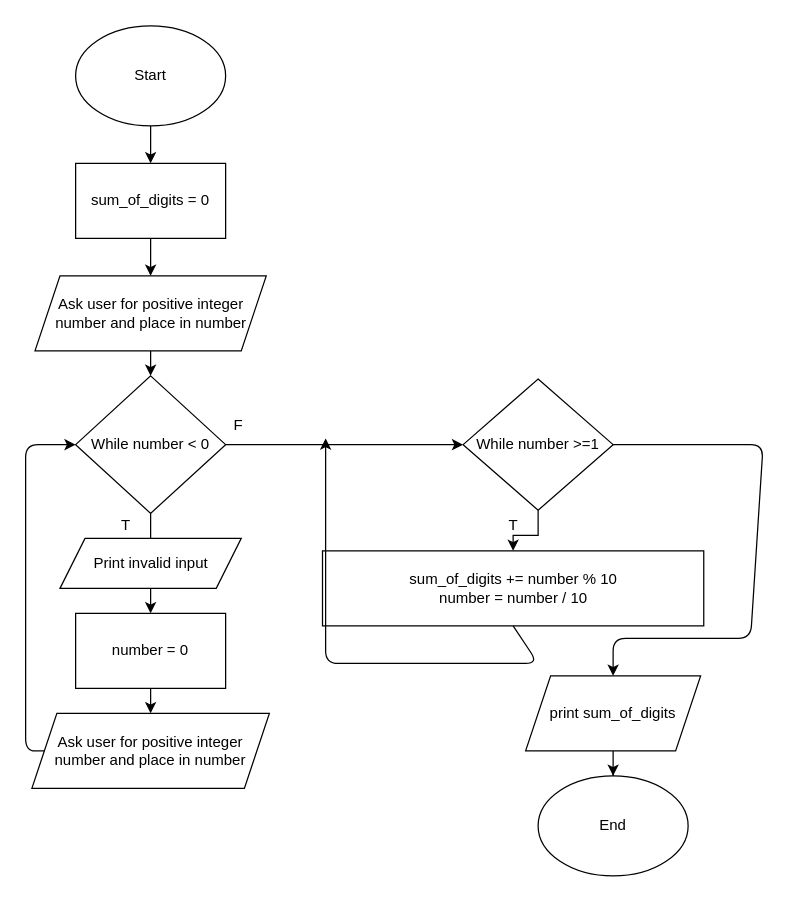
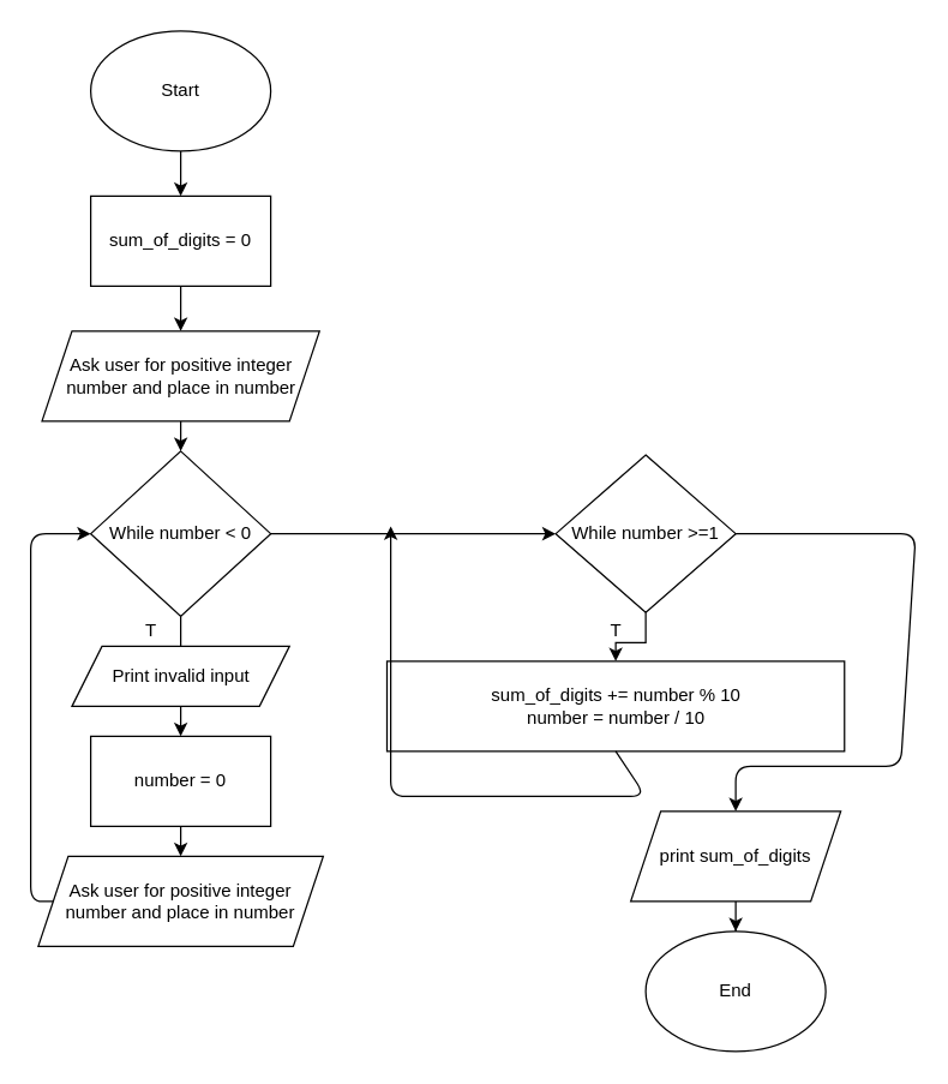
  <mxCell id="0" />
  <mxCell id="1" parent="0" />
  <mxCell id="2" value="Start" style="ellipse;whiteSpace=wrap;html=1;" vertex="1" parent="1"><mxGeometry x="60" y="20" width="120" height="80" as="geometry" /></mxCell>
  <mxCell id="3" value="" style="endArrow=classic;html=1;exitX=0.5;exitY=1;exitDx=0;exitDy=0;" edge="1" parent="1" source="2"><mxGeometry width="50" height="50" relative="1" as="geometry"><mxPoint x="120" y="440" as="sourcePoint" /><mxPoint x="120" y="130" as="targetPoint" /></mxGeometry></mxCell>
  <mxCell id="4" value="Ask user for positive integer number and place in number" style="shape=parallelogram;perimeter=parallelogramPerimeter;whiteSpace=wrap;html=1;fixedSize=1;" vertex="1" parent="1"><mxGeometry x="27.5" y="220" width="185" height="60" as="geometry" /></mxCell>
  <mxCell id="5" value="sum_of_digits = 0" style="rounded=0;whiteSpace=wrap;html=1;" vertex="1" parent="1"><mxGeometry x="60" y="130" width="120" height="60" as="geometry" /></mxCell>
  <mxCell id="6" value="" style="endArrow=classic;html=1;exitX=0.5;exitY=1;exitDx=0;exitDy=0;" edge="1" parent="1" source="5"><mxGeometry width="50" height="50" relative="1" as="geometry"><mxPoint x="120" y="440" as="sourcePoint" /><mxPoint x="120" y="220" as="targetPoint" /></mxGeometry></mxCell>
  <mxCell id="7" value="While number &amp;lt; 0" style="rhombus;whiteSpace=wrap;html=1;" vertex="1" parent="1"><mxGeometry x="60" y="300" width="120" height="110" as="geometry" /></mxCell>
  <mxCell id="8" value="" style="endArrow=classic;html=1;exitX=0.5;exitY=1;exitDx=0;exitDy=0;" edge="1" parent="1" source="4" target="7"><mxGeometry width="50" height="50" relative="1" as="geometry"><mxPoint x="120" y="420" as="sourcePoint" /><mxPoint x="170" y="370" as="targetPoint" /></mxGeometry></mxCell>
  <mxCell id="9" value="Print invalid input" style="shape=parallelogram;perimeter=parallelogramPerimeter;whiteSpace=wrap;html=1;fixedSize=1;" vertex="1" parent="1"><mxGeometry x="47.5" y="430" width="145" height="40" as="geometry" /></mxCell>
  <mxCell id="10" value="" style="endArrow=none;html=1;exitX=0.5;exitY=1;exitDx=0;exitDy=0;entryX=0.5;entryY=0;entryDx=0;entryDy=0;" edge="1" parent="1" source="7" target="9"><mxGeometry width="50" height="50" relative="1" as="geometry"><mxPoint x="120" y="420" as="sourcePoint" /><mxPoint x="170" y="370" as="targetPoint" /></mxGeometry></mxCell>
  <mxCell id="11" value="T" style="text;html=1;align=center;verticalAlign=middle;resizable=0;points=[];autosize=1;" vertex="1" parent="1"><mxGeometry x="90" y="410" width="20" height="20" as="geometry" /></mxCell>
  <mxCell id="12" value="" style="endArrow=classic;html=1;exitX=0.5;exitY=1;exitDx=0;exitDy=0;" edge="1" parent="1" source="9" target="13"><mxGeometry width="50" height="50" relative="1" as="geometry"><mxPoint x="120" y="510" as="sourcePoint" /><mxPoint x="170" y="460" as="targetPoint" /></mxGeometry></mxCell>
  <mxCell id="13" value="number = 0" style="rounded=0;whiteSpace=wrap;html=1;" vertex="1" parent="1"><mxGeometry x="60" y="490" width="120" height="60" as="geometry" /></mxCell>
  <mxCell id="14" value="" style="endArrow=classic;html=1;exitX=0.5;exitY=1;exitDx=0;exitDy=0;" edge="1" parent="1" source="13" target="15"><mxGeometry width="50" height="50" relative="1" as="geometry"><mxPoint x="120" y="510" as="sourcePoint" /><mxPoint x="120" y="570" as="targetPoint" /></mxGeometry></mxCell>
  <mxCell id="15" value="Ask user for positive integer number and place in number" style="shape=parallelogram;perimeter=parallelogramPerimeter;whiteSpace=wrap;html=1;fixedSize=1;" vertex="1" parent="1"><mxGeometry x="25" y="570" width="190" height="60" as="geometry" /></mxCell>
  <mxCell id="16" value="" style="endArrow=classic;html=1;exitX=0;exitY=0.5;exitDx=0;exitDy=0;entryX=0;entryY=0.5;entryDx=0;entryDy=0;" edge="1" parent="1" source="15" target="7"><mxGeometry width="50" height="50" relative="1" as="geometry"><mxPoint x="120" y="500" as="sourcePoint" /><mxPoint x="170" y="450" as="targetPoint" /><Array as="points"><mxPoint x="20" y="600" /><mxPoint x="20" y="355" /></Array></mxGeometry></mxCell>
  <mxCell id="17" value="" style="endArrow=classic;html=1;exitX=1;exitY=0.5;exitDx=0;exitDy=0;entryX=0;entryY=0.5;entryDx=0;entryDy=0;" edge="1" parent="1" source="7" target="20"><mxGeometry width="50" height="50" relative="1" as="geometry"><mxPoint x="120" y="500" as="sourcePoint" /><mxPoint x="240" y="355" as="targetPoint" /></mxGeometry></mxCell>
- <mxCell id="18" value="F" style="text;html=1;align=center;verticalAlign=middle;resizable=0;points=[];autosize=1;" vertex="1" parent="1"><mxGeometry x="180" y="330" width="20" height="20" as="geometry" /></mxCell>
  <mxCell id="19" value="" style="edgeStyle=orthogonalEdgeStyle;rounded=0;orthogonalLoop=1;jettySize=auto;html=1;" edge="1" parent="1" source="20" target="21"><mxGeometry relative="1" as="geometry" /></mxCell>
  <mxCell id="20" value="While number &amp;gt;=1" style="rhombus;whiteSpace=wrap;html=1;" vertex="1" parent="1"><mxGeometry x="370" y="302.5" width="120" height="105" as="geometry" /></mxCell>
  <mxCell id="21" value="sum_of_digits += number % 10&lt;br&gt;number = number / 10" style="whiteSpace=wrap;html=1;" vertex="1" parent="1"><mxGeometry x="257.5" y="440" width="305" height="60" as="geometry" /></mxCell>
  <mxCell id="22" value="T" style="text;html=1;align=center;verticalAlign=middle;resizable=0;points=[];autosize=1;" vertex="1" parent="1"><mxGeometry x="400" y="410" width="20" height="20" as="geometry" /></mxCell>
  <mxCell id="23" value="" style="endArrow=classic;html=1;exitX=0.5;exitY=1;exitDx=0;exitDy=0;" edge="1" parent="1" source="21"><mxGeometry width="50" height="50" relative="1" as="geometry"><mxPoint x="290" y="520" as="sourcePoint" /><mxPoint x="260" y="350" as="targetPoint" /><Array as="points"><mxPoint x="430" y="530" /><mxPoint x="260" y="530" /></Array></mxGeometry></mxCell>
  <mxCell id="24" value="" style="endArrow=classic;html=1;exitX=1;exitY=0.5;exitDx=0;exitDy=0;" edge="1" parent="1" source="20"><mxGeometry width="50" height="50" relative="1" as="geometry"><mxPoint x="360" y="520" as="sourcePoint" /><mxPoint x="490" y="540" as="targetPoint" /><Array as="points"><mxPoint x="610" y="355" /><mxPoint x="600" y="510" /><mxPoint x="490" y="510" /></Array></mxGeometry></mxCell>
  <mxCell id="25" value="" style="edgeStyle=orthogonalEdgeStyle;rounded=0;orthogonalLoop=1;jettySize=auto;html=1;" edge="1" parent="1" source="26" target="27"><mxGeometry relative="1" as="geometry" /></mxCell>
  <mxCell id="26" value="print sum_of_digits" style="shape=parallelogram;perimeter=parallelogramPerimeter;whiteSpace=wrap;html=1;fixedSize=1;" vertex="1" parent="1"><mxGeometry x="420" y="540" width="140" height="60" as="geometry" /></mxCell>
  <mxCell id="27" value="End" style="ellipse;whiteSpace=wrap;html=1;" vertex="1" parent="1"><mxGeometry x="430" y="620" width="120" height="80" as="geometry" /></mxCell>
